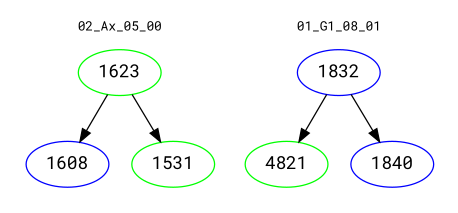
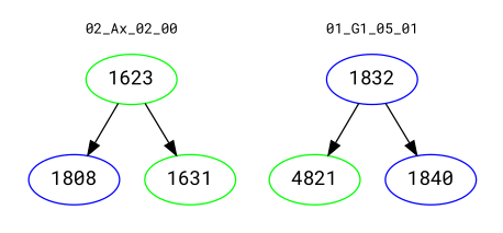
  digraph {
    fontname="Roboto Mono"
    node [color=green fontname="Roboto Mono"]
    edge [color=black fontname="Roboto Mono"]
    n1 [label=1623]
-   n2 [color=blue label=1608]
-   n3 [label=1531]
+   n2 [color=blue label=1808]
+   n3 [label=1631]
    n4 [color=blue label=1832]
    n5 [label=4821]
    n6 [color=blue label=1840]
    subgraph cluster_1 {
      color=white
      fontsize=10
-     label="02_Ax_05_00"
+     label="02_Ax_02_00"
      n1
      n2
      n3
    }
    subgraph cluster_2 {
      color=white
      fontsize=10
-     label="01_G1_08_01"
+     label="01_G1_05_01"
      n4
      n5
      n6
    }
    n1 -> n2
    n1 -> n3
    n4 -> n5
    n4 -> n6
  }
